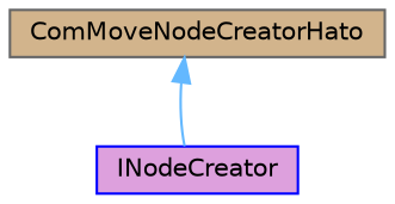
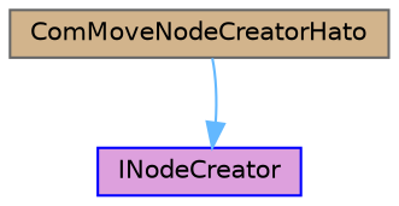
  digraph {
    node [fontname=Helvetica fontsize=10 shape=box style=filled]
    n1 [color=gray40 fillcolor=tan fontcolor=black height=0.2 label=ComMoveNodeCreatorHato width=0.4]
    n2 [color=blue fillcolor=plum height=0.2 label=INodeCreator width=0.4]
-   n1 -> n2 [color=steelblue1 dir=back fontname=Helvetica fontsize=10 labelfontname=Helvetica labelfontsize=10 style=solid]
+   n2 -> n1 [color=steelblue1 dir=back fontname=Helvetica fontsize=10 labelfontname=Helvetica labelfontsize=10 style=solid]
  }
